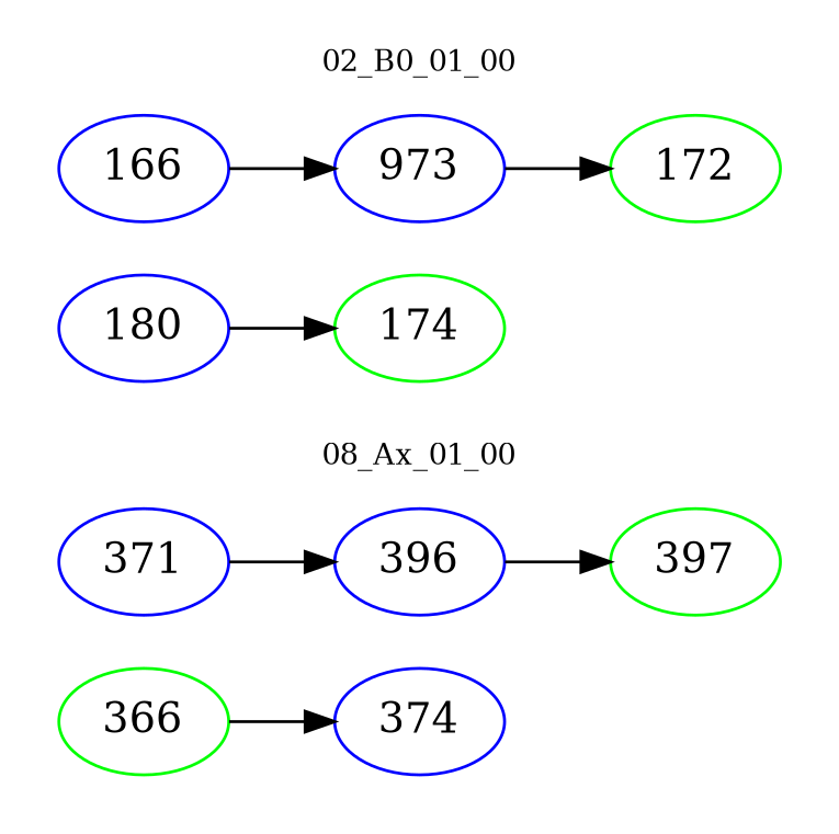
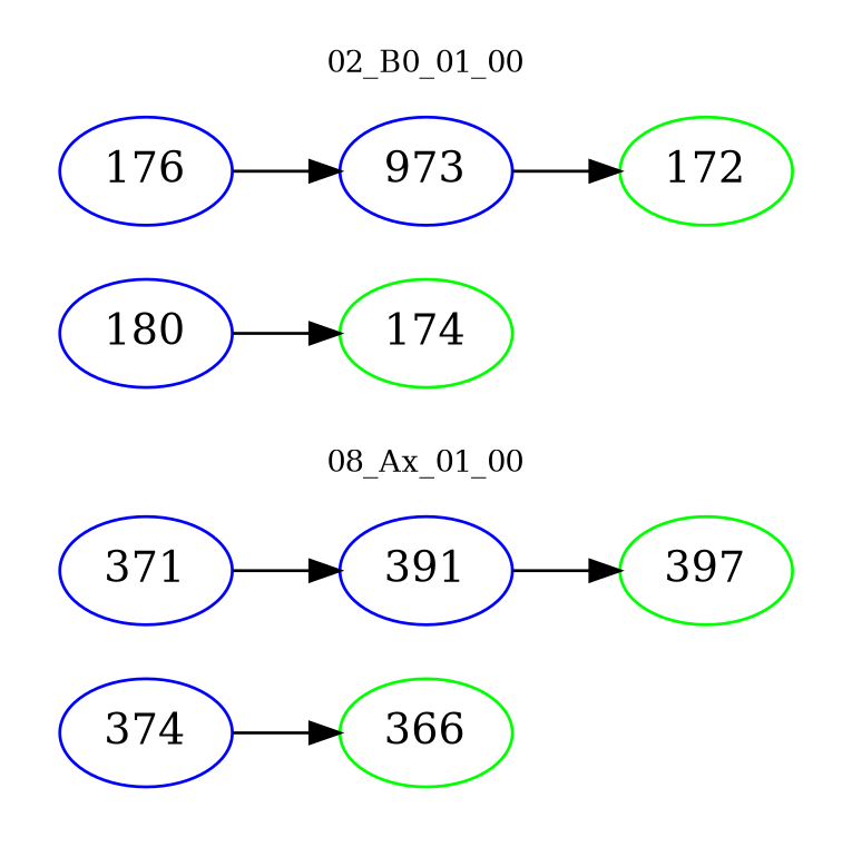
  digraph {
    rankdir=LR
    node [color=blue]
    edge [color=black]
    n1 [label=371]
    n2 [label=374]
-   n3 [label=396]
+   n3 [label=391]
    n4 [color=green label=366]
    n5 [color=green label=397]
-   n6 [label=166]
+   n6 [label=176]
    n7 [label=973]
    n8 [label=180]
    n9 [color=green label=172]
    n10 [color=green label=174]
    subgraph cluster_1 {
      color=white
      fontsize=10
      label="08_Ax_01_00"
      n1
      n2
      n3
      n4
      n5
    }
    subgraph cluster_2 {
      color=white
      fontsize=10
      label="02_B0_01_00"
      n6
      n7
      n8
      n9
      n10
    }
    n1 -> n3
-   n4 -> n2
+   n2 -> n4
    n3 -> n5
    n6 -> n7
    n7 -> n9
    n8 -> n10
  }
